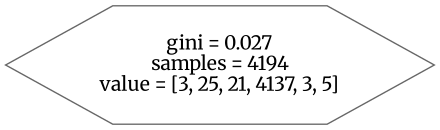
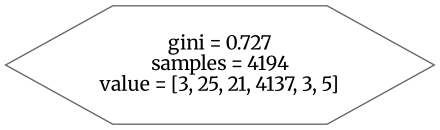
  digraph {
    rankdir=LR
    fontname=Merriweather
-   n1 [label="gini = 0.027\nsamples = 4194\nvalue = [3, 25, 21, 4137, 3, 5]" shape=hexagon color=gray40 fontname=Merriweather]
+   n1 [label="gini = 0.727\nsamples = 4194\nvalue = [3, 25, 21, 4137, 3, 5]" shape=hexagon color=gray40 fontname=Merriweather]
  }
